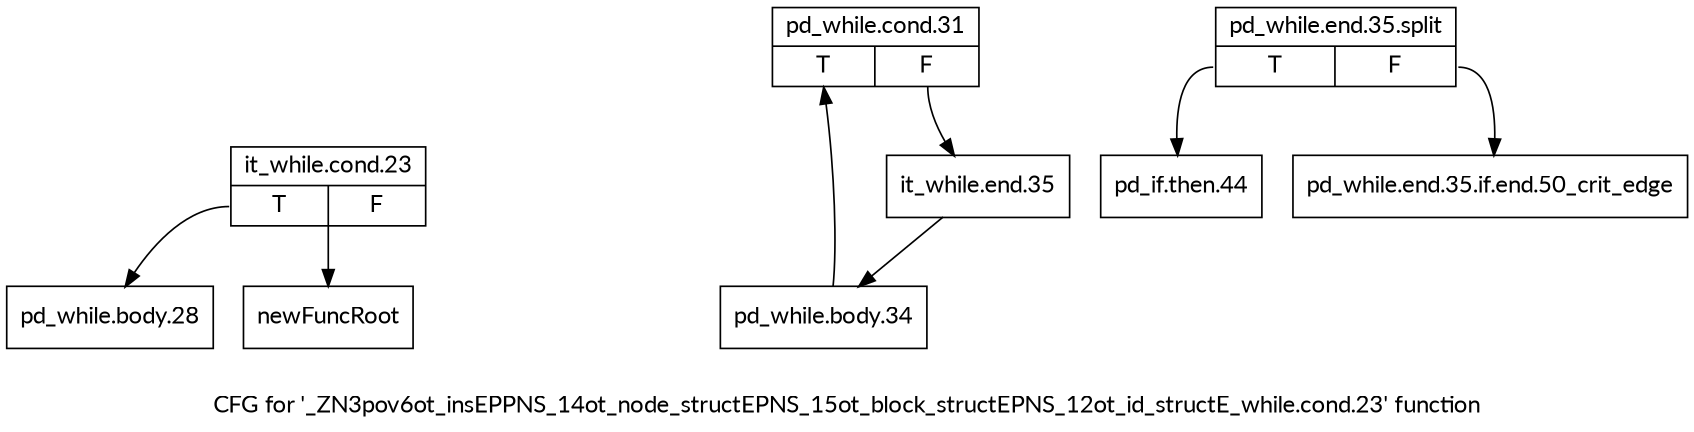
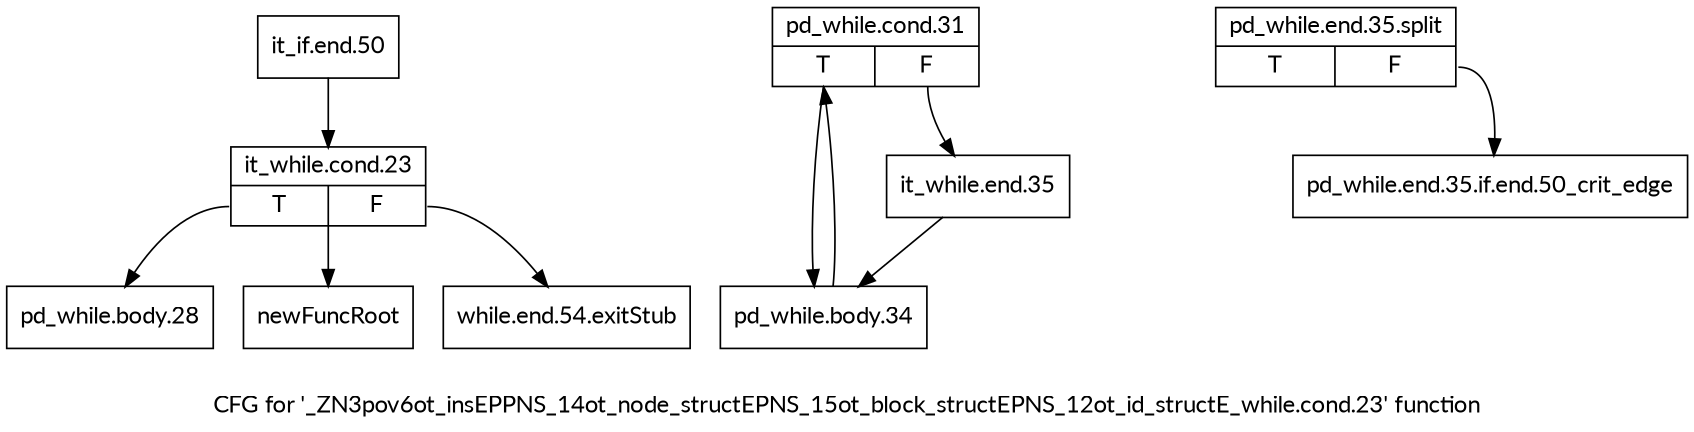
  digraph {
    fontname=Lato
    label="CFG for '_ZN3pov6ot_insEPPNS_14ot_node_structEPNS_15ot_block_structEPNS_12ot_id_structE_while.cond.23' function"
    node [fontname=Lato shape=record]
    edge [fontname=Lato]
    n1 [label="{newFuncRoot}"]
    n2 [label="{it_while.cond.23|{<s0>T|<s1>F}}"]
+   n3 [label="{while.end.54.exitStub}"]
    n4 [label="{pd_while.body.28}"]
    n5 [label="{pd_while.cond.31|{<s0>T|<s1>F}}"]
    n6 [label="{pd_while.body.34}"]
    n7 [label="{it_while.end.35}"]
    n8 [label="{pd_while.end.35.split|{<s0>T|<s1>F}}"]
-   n9 [label="{pd_if.then.44}"]
    n10 [label="{pd_while.end.35.if.end.50_crit_edge}"]
+   n11 [label="{it_if.end.50}"]
    n2 -> n1
+   n2 -> n3 [tailport=s1]
    n2 -> n4 [tailport=s0]
+   n5 -> n6 [tailport=s0]
    n5 -> n7 [tailport=s1]
    n6 -> n5
    n7 -> n6
-   n8 -> n9 [tailport=s0]
    n8 -> n10 [tailport=s1]
+   n11 -> n2
  }
